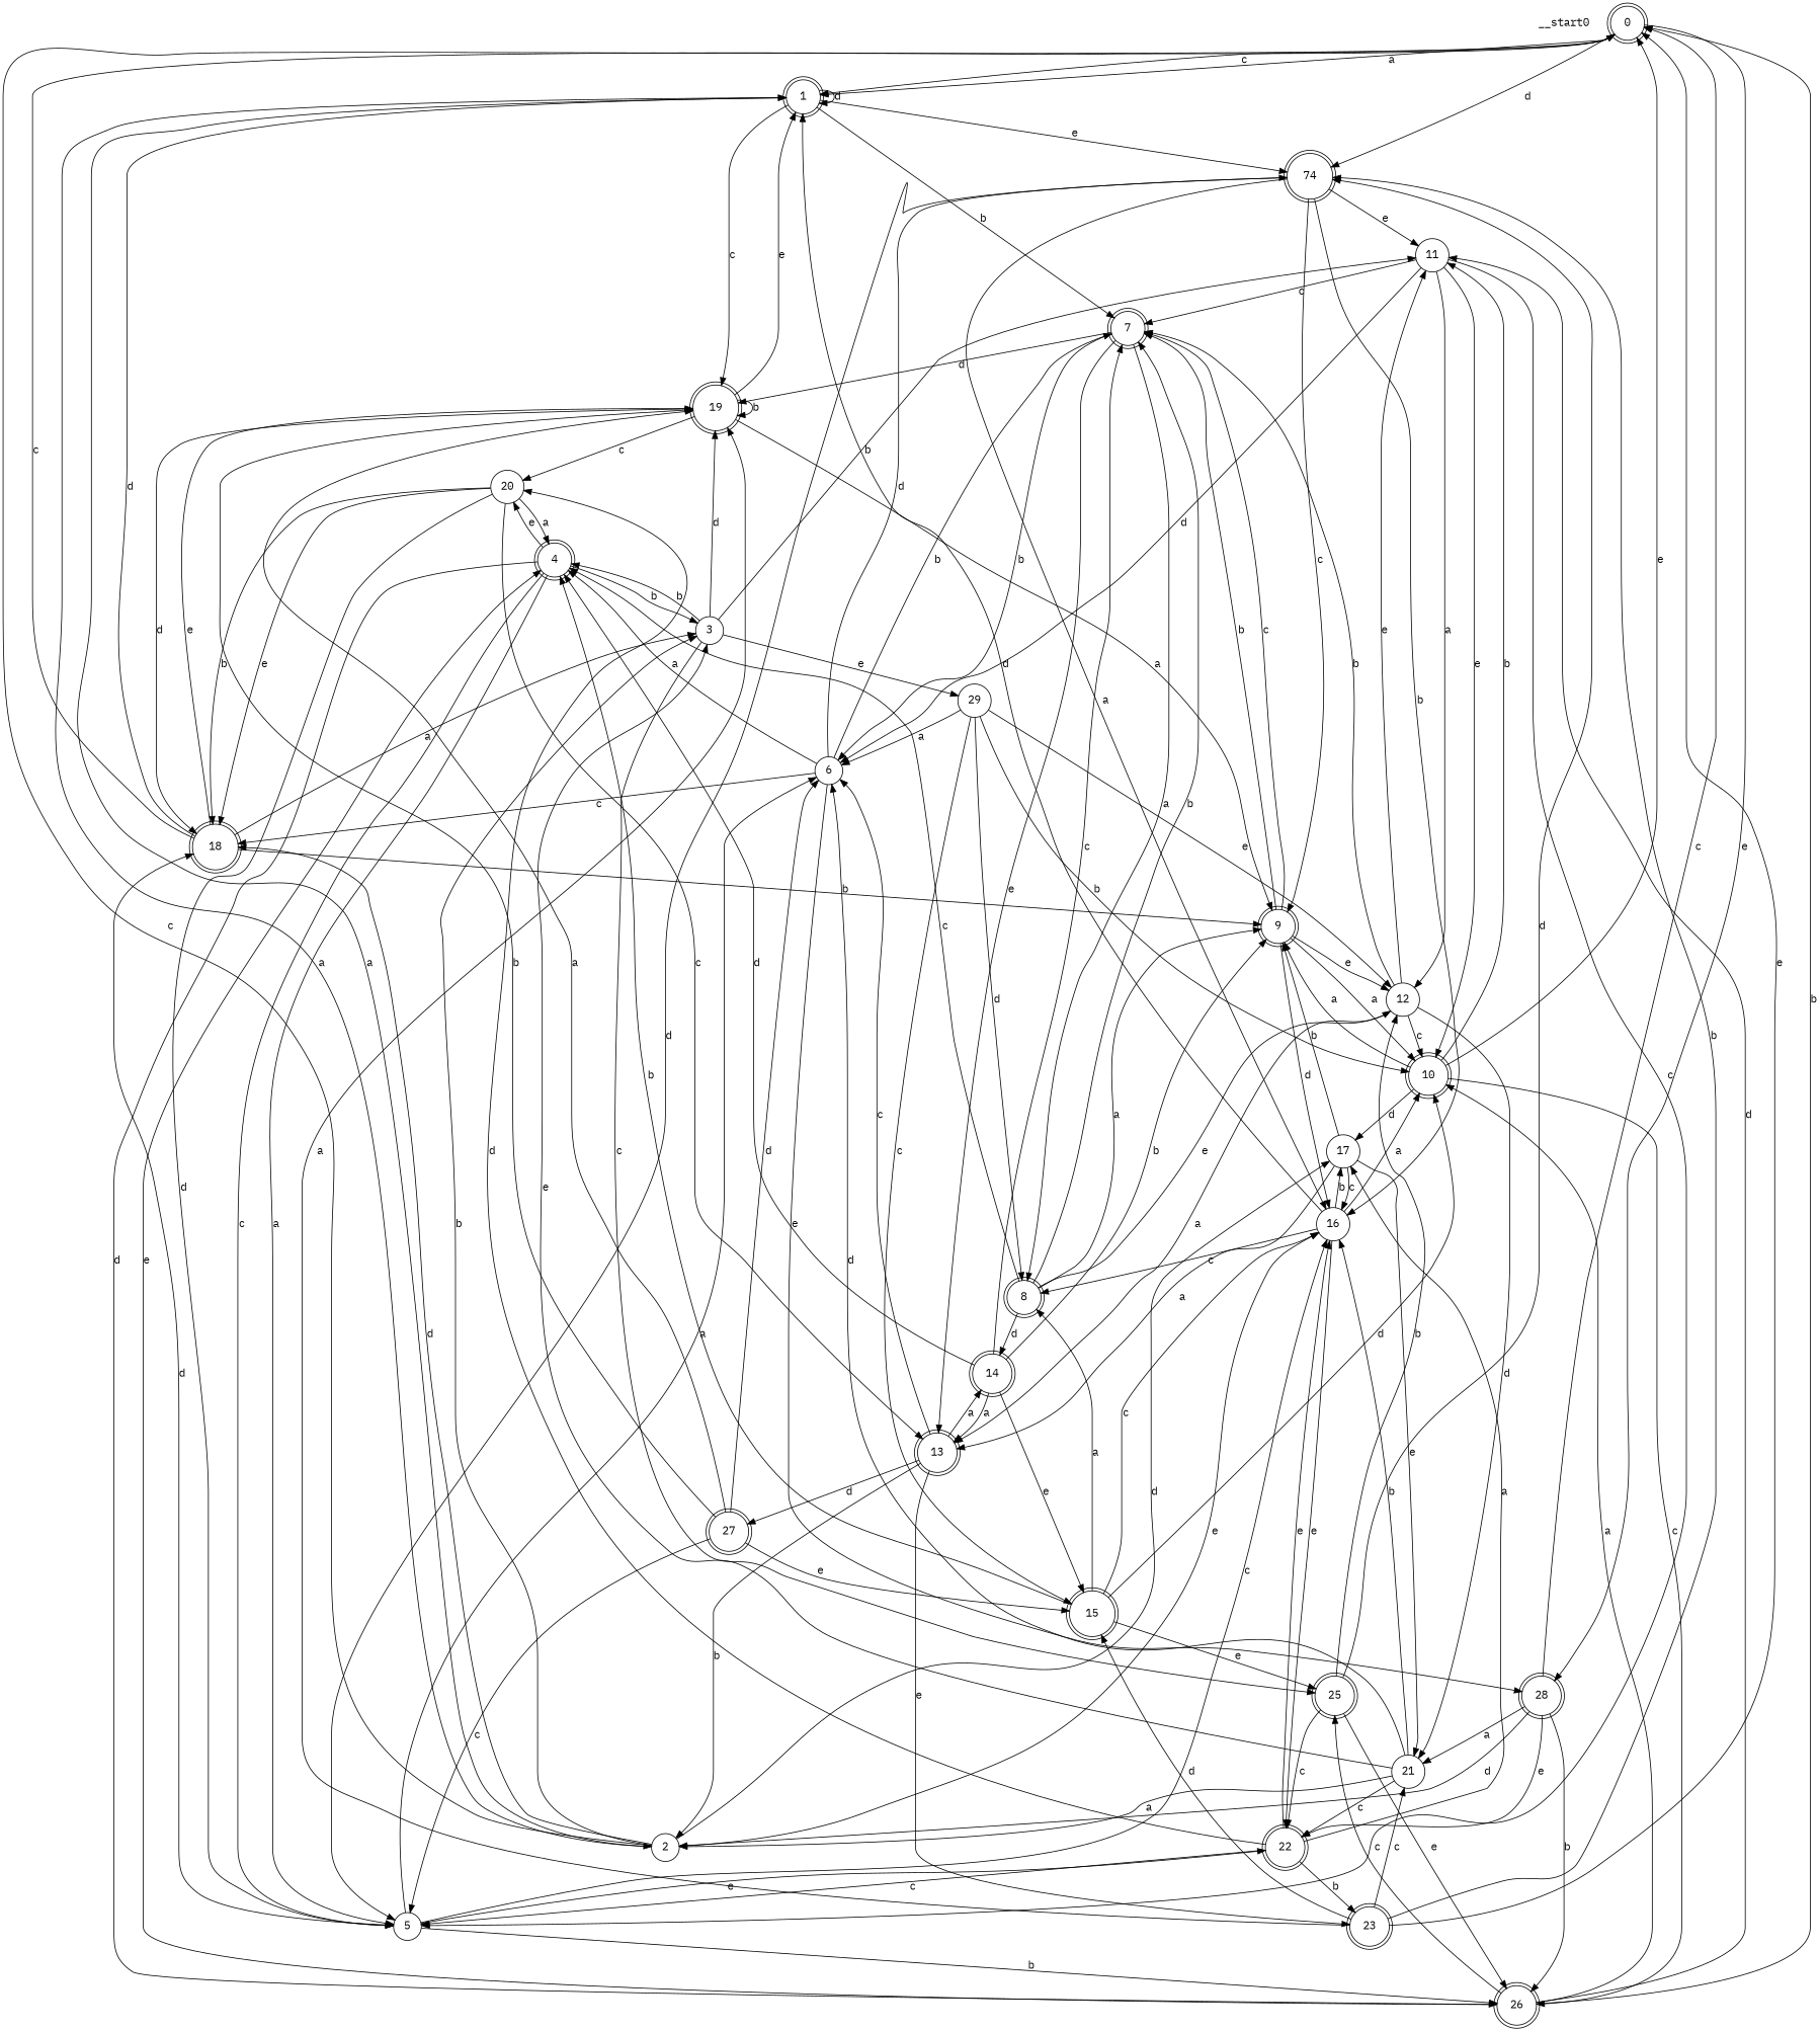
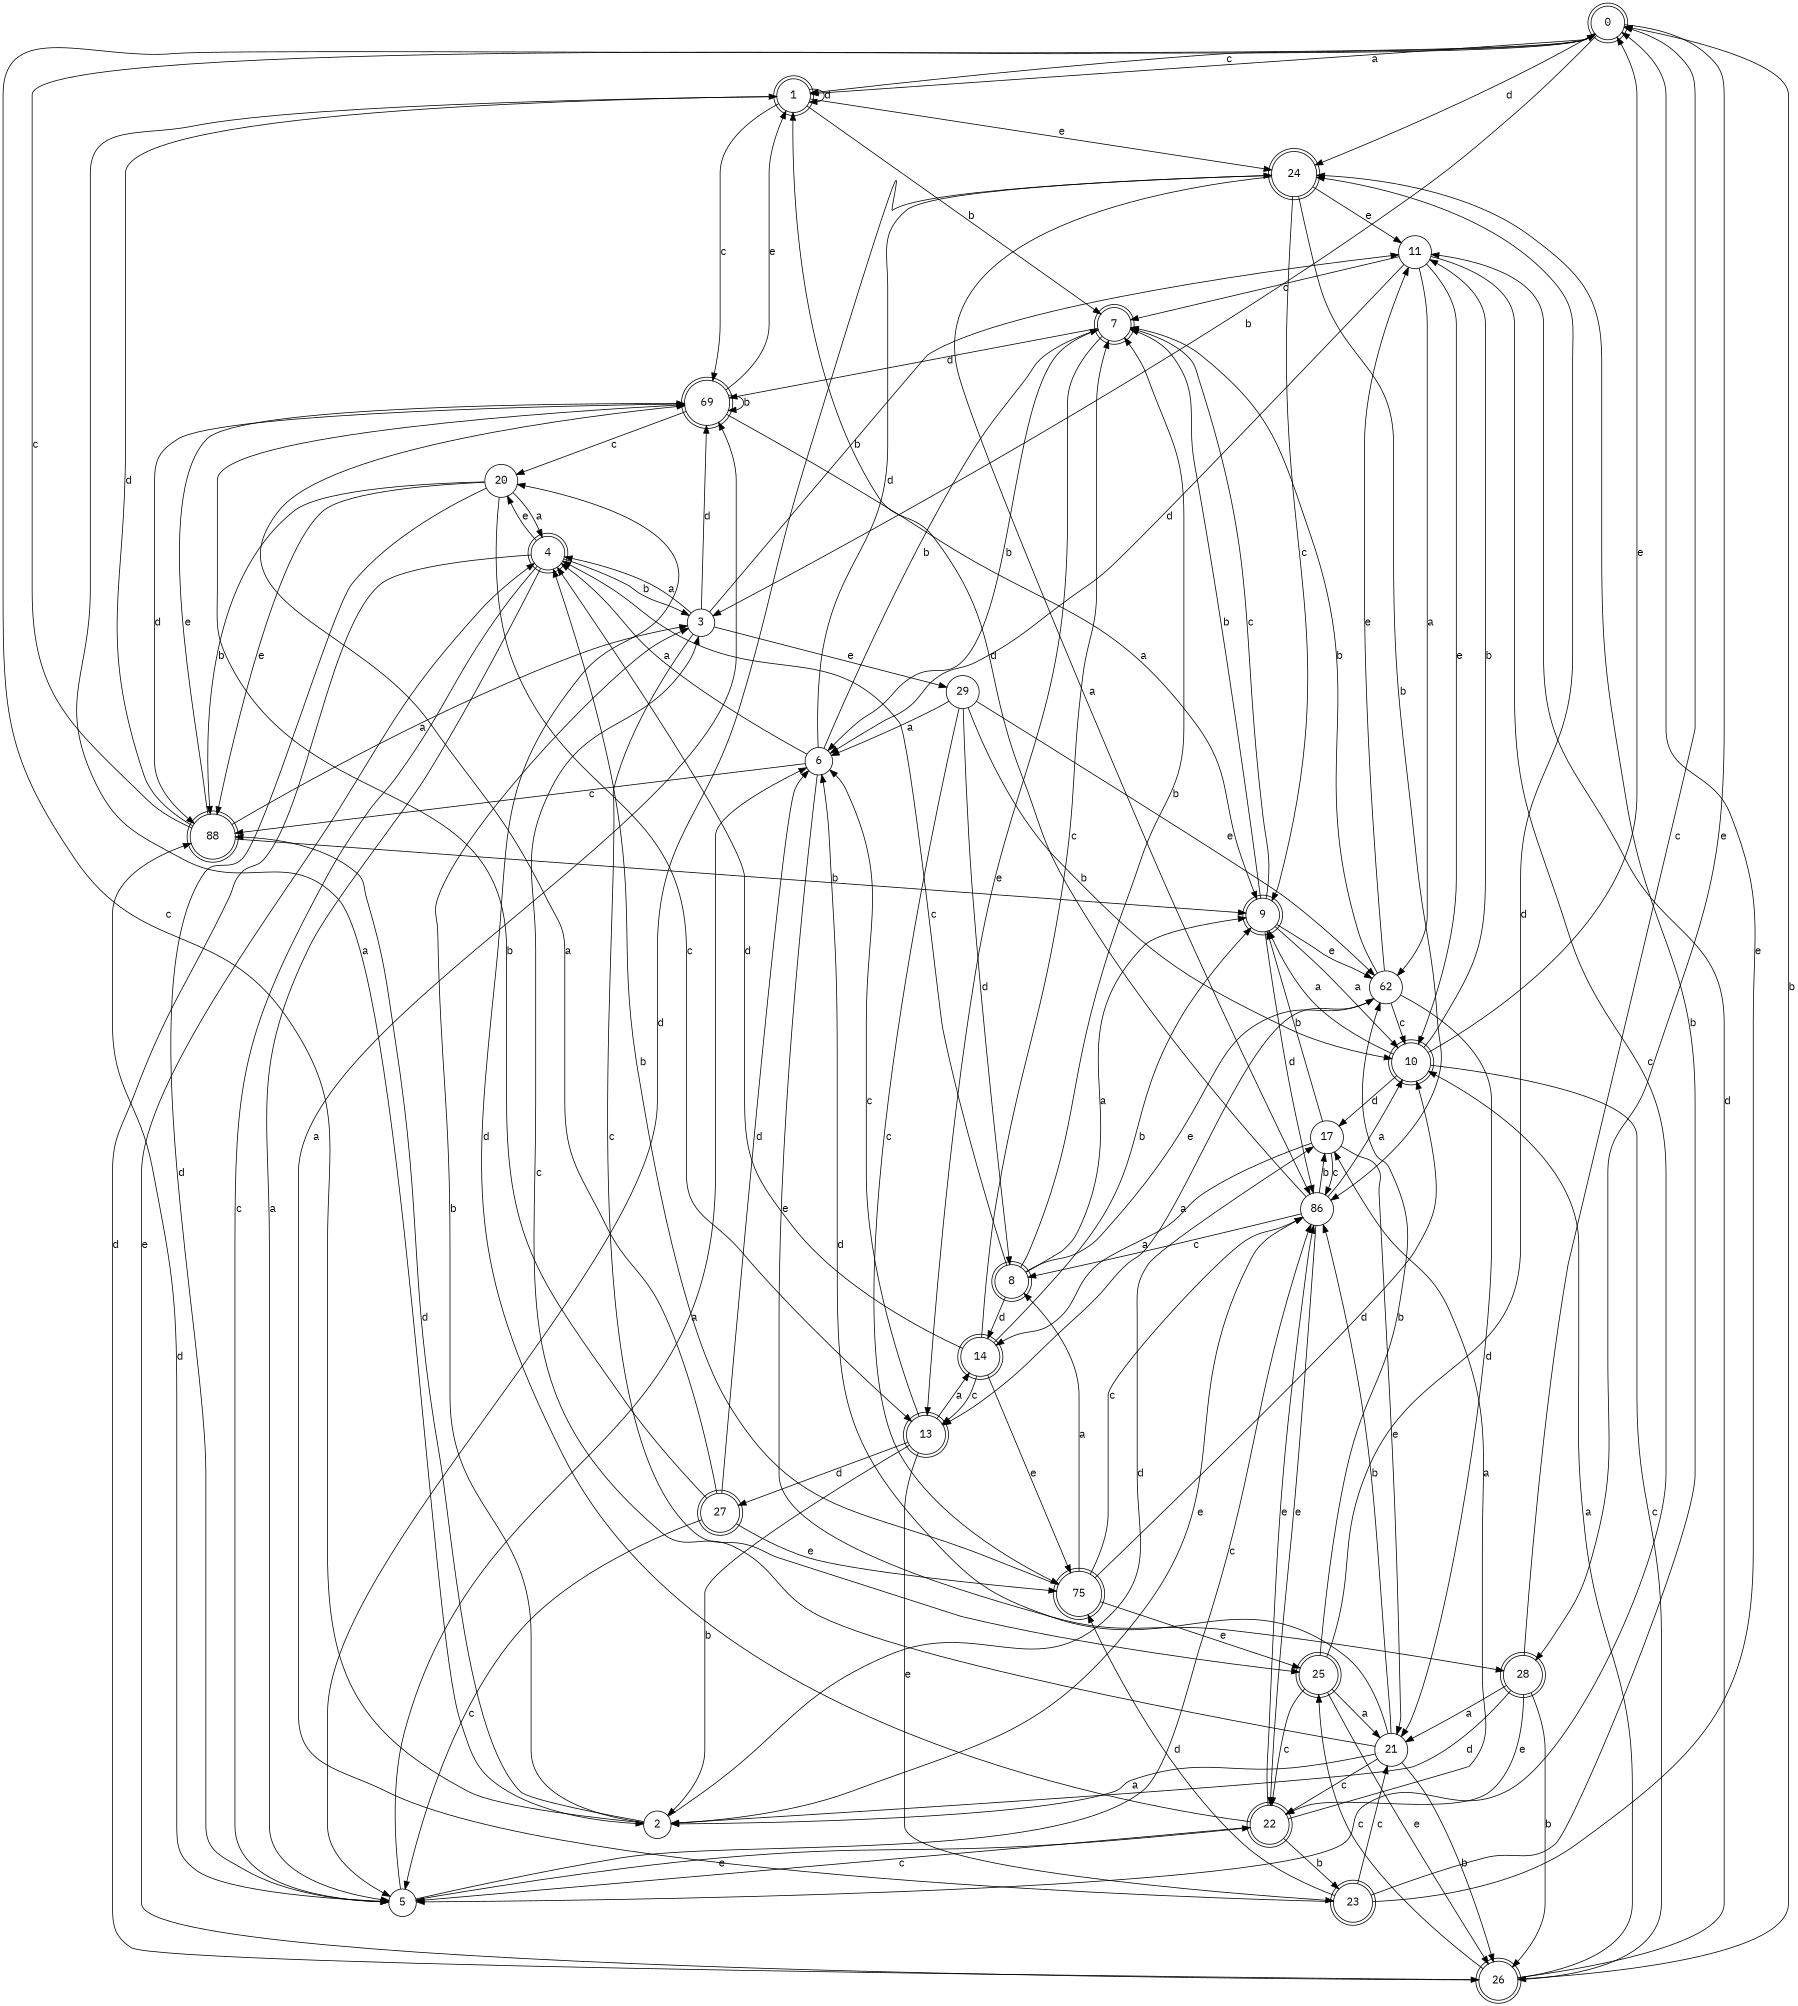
  digraph {
    fontname="IBM Plex Mono"
    rankdir=TB
    node [fontname="IBM Plex Mono" shape=doublecircle color=black fillcolor=white style="rounded,filled"]
    edge [fontname="IBM Plex Mono"]
-   __start0 [shape=none color="" fillcolor="" style=""]
    n2 [label=0]
    n3 [label=1]
    n4 [label=3 shape=circle style=filled]
-   n5 [label=74]
+   n5 [label=24]
    n6 [label=28]
    n7 [label=2 shape=circle style=filled]
    n8 [label=7]
-   n9 [label=19]
+   n9 [label=69]
    n10 [label=4]
    n11 [label=11 shape=circle style=filled]
    n12 [label=25]
    n13 [label=29 shape=circle style=filled]
-   n14 [label=16 shape=circle style=filled]
+   n14 [label=86 shape=circle style=filled]
    n15 [label=5 shape=circle style=filled]
    n16 [label=9]
    n17 [label=26]
    n18 [label=22]
    n19 [label=21 shape=circle style=filled]
    n20 [label=17 shape=circle style=filled]
-   n21 [label=18]
+   n21 [label=88]
    n22 [label=6 shape=circle style=filled]
    n23 [label=8]
    n24 [label=13]
    n25 [label=20 shape=circle style=filled]
    n26 [label=10]
    n27 [label=14]
-   n28 [label=12 shape=circle style=filled]
-   n29 [label=15]
+   n28 [label=62 shape=circle style=filled]
+   n29 [label=75]
    n30 [label=23]
    n31 [label=27]
    n2 -> n3 [label=a]
    n2 -> n3 [label=c]
+   n2 -> n4 [label=b]
    n2 -> n5 [label=d]
    n2 -> n6 [label=e]
    n3 -> n3 [label=d]
    n3 -> n5 [label=e]
    n3 -> n7 [label=a]
    n3 -> n8 [label=b]
    n3 -> n9 [label=c]
    n4 -> n9 [label=d]
-   n4 -> n10 [label=b]
+   n4 -> n10 [label=a]
    n4 -> n11 [label=b]
    n4 -> n12 [label=c]
    n4 -> n13 [label=e]
    n5 -> n11 [label=e]
    n5 -> n14 [label=a]
    n5 -> n14 [label=b]
    n5 -> n15 [label=d]
    n5 -> n16 [label=c]
    n6 -> n2 [label=c]
    n6 -> n7 [label=d]
    n6 -> n17 [label=b]
    n6 -> n18 [label=e]
    n6 -> n19 [label=a]
    n7 -> n2 [label=c]
-   n7 -> n3 [label=a]
    n7 -> n4 [label=b]
    n7 -> n14 [label=e]
    n7 -> n20 [label=d]
    n7 -> n21 [label=d]
    n8 -> n9 [label=d]
    n8 -> n22 [label=b]
-   n8 -> n23 [label=a]
    n8 -> n24 [label=e]
    n9 -> n3 [label=e]
    n9 -> n9 [label=b]
    n9 -> n16 [label=a]
    n9 -> n21 [label=d]
    n9 -> n25 [label=c]
    n10 -> n4 [label=b]
    n10 -> n15 [label=a]
    n10 -> n15 [label=c]
    n10 -> n17 [label=d]
    n10 -> n25 [label=e]
    n11 -> n8 [label=c]
    n11 -> n15 [label=c]
    n11 -> n22 [label=d]
    n11 -> n26 [label=e]
    n11 -> n28 [label=a]
    n12 -> n5 [label=d]
    n12 -> n17 [label=e]
    n12 -> n18 [label=c]
+   n12 -> n19 [label=a]
    n12 -> n28 [label=b]
    n13 -> n22 [label=a]
    n13 -> n23 [label=d]
    n13 -> n26 [label=b]
    n13 -> n28 [label=e]
    n13 -> n29 [label=c]
    n14 -> n3 [label=d]
    n14 -> n18 [label=e]
    n14 -> n20 [label=b]
    n14 -> n23 [label=c]
    n14 -> n26 [label=a]
    n15 -> n14 [label=c]
-   n15 -> n17 [label=b]
+   n19 -> n17 [label=b]
    n15 -> n18 [label=e]
    n15 -> n21 [label=d]
    n15 -> n22 [label=a]
    n16 -> n8 [label=b]
    n16 -> n8 [label=c]
    n16 -> n14 [label=d]
    n16 -> n26 [label=a]
    n16 -> n28 [label=e]
    n17 -> n2 [label=b]
    n17 -> n10 [label=e]
    n17 -> n11 [label=d]
    n17 -> n12 [label=c]
    n17 -> n26 [label=a]
    n18 -> n14 [label=e]
    n18 -> n15 [label=c]
    n18 -> n20 [label=a]
    n18 -> n25 [label=d]
    n18 -> n30 [label=b]
-   n19 -> n4 [label=e]
+   n19 -> n4 [label=c]
    n19 -> n7 [label=a]
    n19 -> n14 [label=b]
    n19 -> n18 [label=c]
    n19 -> n22 [label=d]
    n20 -> n14 [label=c]
    n20 -> n16 [label=b]
    n20 -> n19 [label=e]
-   n20 -> n24 [label=a]
+   n20 -> n27 [label=a]
    n21 -> n2 [label=c]
    n21 -> n3 [label=d]
    n21 -> n4 [label=a]
    n21 -> n9 [label=e]
    n21 -> n16 [label=b]
    n22 -> n5 [label=d]
    n22 -> n6 [label=e]
    n22 -> n8 [label=b]
    n22 -> n10 [label=a]
    n22 -> n21 [label=c]
    n23 -> n8 [label=b]
    n23 -> n10 [label=c]
    n23 -> n16 [label=a]
    n23 -> n27 [label=d]
    n23 -> n28 [label=e]
    n24 -> n7 [label=b]
    n24 -> n22 [label=c]
    n24 -> n27 [label=a]
    n24 -> n30 [label=e]
    n24 -> n31 [label=d]
    n25 -> n10 [label=a]
    n25 -> n15 [label=d]
    n25 -> n21 [label=b]
    n25 -> n21 [label=e]
    n25 -> n24 [label=c]
    n26 -> n2 [label=e]
    n26 -> n11 [label=b]
    n26 -> n16 [label=a]
    n26 -> n17 [label=c]
    n26 -> n20 [label=d]
    n27 -> n8 [label=c]
    n27 -> n10 [label=d]
    n27 -> n16 [label=b]
-   n27 -> n24 [label=a]
+   n27 -> n24 [label=c]
    n27 -> n29 [label=e]
    n28 -> n8 [label=b]
    n28 -> n11 [label=e]
    n28 -> n19 [label=d]
    n28 -> n24 [label=a]
    n28 -> n26 [label=c]
    n29 -> n10 [label=b]
    n29 -> n12 [label=e]
    n29 -> n14 [label=c]
    n29 -> n23 [label=a]
    n29 -> n26 [label=d]
    n30 -> n2 [label=e]
    n30 -> n5 [label=b]
    n30 -> n9 [label=a]
    n30 -> n19 [label=c]
    n30 -> n29 [label=d]
    n31 -> n9 [label=a]
    n31 -> n9 [label=b]
    n31 -> n15 [label=c]
    n31 -> n22 [label=d]
    n31 -> n29 [label=e]
  }
